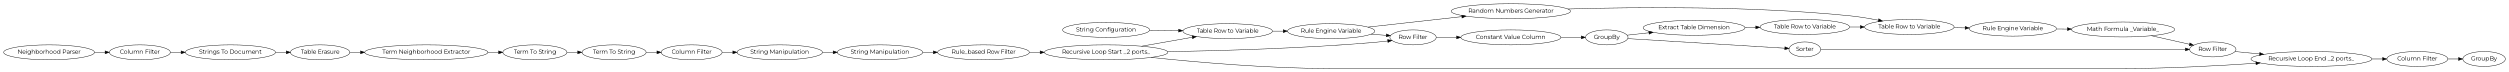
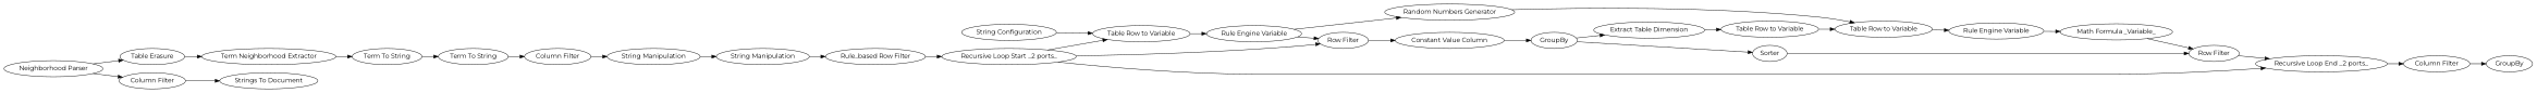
  digraph {
    fontname=Montserrat
    rankdir=LR
    node [fontname=Montserrat]
    edge [fontname=Montserrat]
    n1 [label="Term To String"]
    n2 [label="Column Filter"]
    n3 [label="String Manipulation"]
    n4 [label="String Manipulation"]
    n5 [label="Recursive Loop Start _2 ports_"]
    n6 [label="Table Row to Variable"]
    n7 [label="Recursive Loop End _2 ports_"]
    n8 [label="Row Filter"]
    n9 [label="Rule Engine Variable"]
    n10 [label="Column Filter"]
    n11 [label="Constant Value Column"]
    n12 [label="Random Numbers Generator"]
    n13 [label="String Configuration"]
    n14 [label="Term Neighborhood Extractor"]
    n15 [label="Term To String"]
    n16 [label="Table Row to Variable"]
    n17 [label="Rule Engine Variable"]
    n18 [label=GroupBy]
    n19 [label="Table Erasure"]
    n20 [label="Math Formula _Variable_"]
    n21 [label="Row Filter"]
    n22 [label=Sorter]
    n23 [label=GroupBy]
    n24 [label="Rule_based Row Filter"]
    n25 [label="Extract Table Dimension"]
    n26 [label="Table Row to Variable"]
    n27 [label="Column Filter"]
    n28 [label="Strings To Document"]
    n29 [label="Neighborhood Parser"]
    n1 -> n2
    n2 -> n3
    n3 -> n4
    n4 -> n24
    n5 -> n6
    n5 -> n7
    n5 -> n8
    n6 -> n9
    n7 -> n10
    n8 -> n11
    n9 -> n8
    n9 -> n12
    n10 -> n18
    n11 -> n23
    n12 -> n16
    n13 -> n6
    n14 -> n15
    n15 -> n1
    n16 -> n17
    n17 -> n20
    n19 -> n14
    n20 -> n21
    n21 -> n7
    n22 -> n21
    n23 -> n22
    n23 -> n25
    n24 -> n5
    n25 -> n26
    n26 -> n16
    n27 -> n28
-   n28 -> n19
+   n29 -> n19
    n29 -> n27
  }
